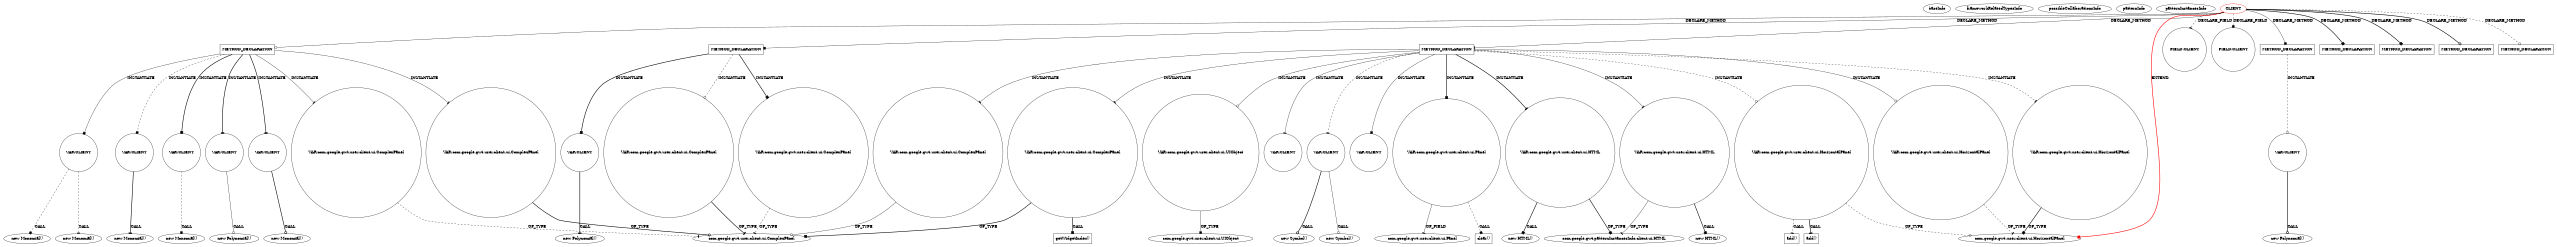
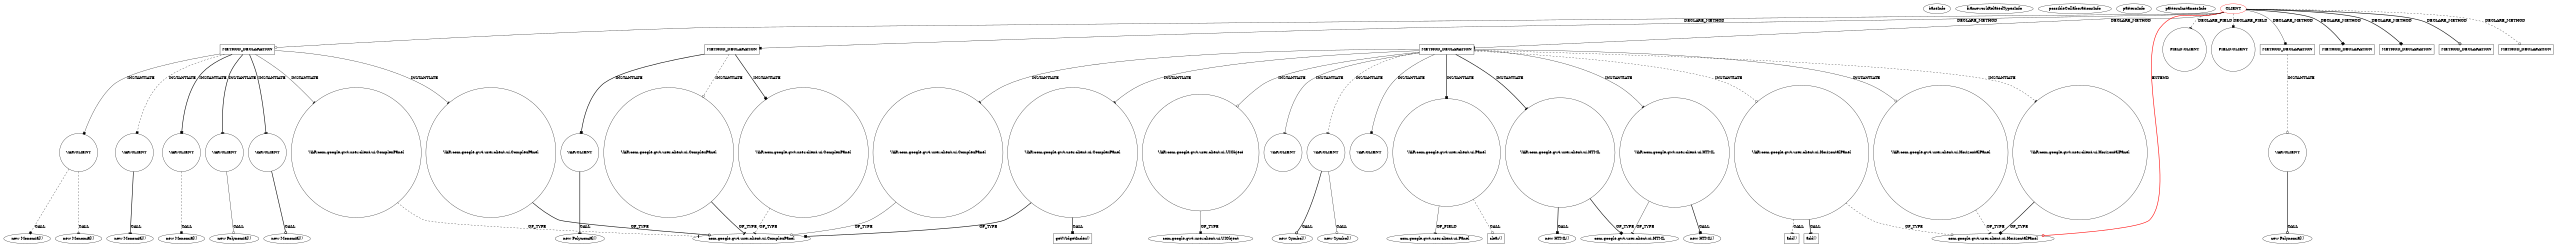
  digraph {
    node [isFrameworkType=false vertexType=VARIABLE_EXPRESION shape=circle]
    edge [arrowhead=tee style=bold]
    baseInfo [category=pattern graphId=752 isAnonymous=false possibleRelation=false isFrameworkType="" vertexType="" shape=""]
    frameworkRelatedTypesInfo [0="com.google.gwt.user.client.ui.HorizontalPanel" isFrameworkType="" vertexType="" shape=""]
    possibleCollaborationsInfo [isFrameworkType="" vertexType="" shape=""]
    patternInfo [frequency=2.0 patternRootClient=0 isFrameworkType="" vertexType="" shape=""]
    patternInstancesInfo [0="luxferrari-AlgebrApp~/luxferrari-AlgebrApp/AlgebrApp-master/AlgebrApp/src/org/luxferrari/algebrapp/client/Product.java~Product~3664" 1="luxferrari-AlgebrApp~/luxferrari-AlgebrApp/AlgebrApp-master/AlgebrApp/src/org/luxferrari/algebrapp/client/SubPolynomial.java~SubPolynomial~3660" isFrameworkType="" vertexType="" shape=""]
    n6 [label="new Monomial()" vertexType=CONSTRUCTOR_CALL shape=""]
    n7 [label="VAR:CLIENT"]
    n8 [label="new Monomial()" vertexType=CONSTRUCTOR_CALL shape=""]
    n9 [label=METHOD_DECLARATION shape=box vertexType=CLIENT_METHOD_DECLARATION]
    n10 [label="VAR:CLIENT"]
    n11 [label="VAR:CLIENT"]
    n12 [label="VAR:CLIENT"]
    n13 [label="VAR:CLIENT"]
    n14 [label="VAR:com.google.gwt.user.client.ui.ComplexPanel"]
    n15 [label="VAR:com.google.gwt.user.client.ui.ComplexPanel"]
    n16 [label="new Monomial()" vertexType=CONSTRUCTOR_CALL shape=""]
    n17 [label="new Monomial()" vertexType=CONSTRUCTOR_CALL shape=""]
    n18 [label="new Polynomial()" vertexType=CONSTRUCTOR_CALL shape=""]
    n19 [label="new Monomial()" vertexType=CONSTRUCTOR_CALL shape=""]
    n20 [label="com.google.gwt.user.client.ui.ComplexPanel" vertexType=FRAMEWORK_CLASS_TYPE shape=""]
    n21 [color=red label=CLIENT vertexType=ROOT_CLIENT_CLASS_DECLARATION shape=""]
    n22 [label=METHOD_DECLARATION shape=box vertexType=CLIENT_METHOD_DECLARATION]
    n23 [label="FIELD:CLIENT" vertexType=FIELD_DECLARATION]
    n24 [label="FIELD:CLIENT" vertexType=FIELD_DECLARATION]
    n25 [label="com.google.gwt.user.client.ui.HorizontalPanel" vertexType=FRAMEWORK_CLASS_TYPE shape=""]
    n26 [label=METHOD_DECLARATION shape=box vertexType=CLIENT_METHOD_DECLARATION]
    n27 [label=METHOD_DECLARATION shape=box vertexType=CLIENT_METHOD_DECLARATION]
    n28 [label=METHOD_DECLARATION shape=box vertexType=CLIENT_METHOD_DECLARATION]
    n29 [label=METHOD_DECLARATION shape=box vertexType=CLIENT_METHOD_DECLARATION]
    n30 [label=METHOD_DECLARATION shape=box vertexType=CLIENT_METHOD_DECLARATION]
    n31 [label=METHOD_DECLARATION shape=box vertexType=CLIENT_METHOD_DECLARATION]
    n32 [label="VAR:com.google.gwt.user.client.ui.UIObject"]
    n33 [label="VAR:CLIENT"]
    n34 [label="VAR:CLIENT"]
    n35 [label="VAR:CLIENT"]
    n36 [label="VAR:com.google.gwt.user.client.ui.Panel"]
    n37 [label="VAR:com.google.gwt.user.client.ui.HTML"]
    n38 [label="VAR:com.google.gwt.user.client.ui.ComplexPanel"]
    n39 [label="VAR:com.google.gwt.user.client.ui.HTML"]
    n40 [label="VAR:com.google.gwt.user.client.ui.ComplexPanel"]
    n41 [label="VAR:com.google.gwt.user.client.ui.HorizontalPanel"]
    n42 [label="VAR:com.google.gwt.user.client.ui.HorizontalPanel"]
    n43 [label="VAR:com.google.gwt.user.client.ui.HorizontalPanel"]
    n44 [label="VAR:CLIENT"]
    n45 [label="VAR:com.google.gwt.user.client.ui.ComplexPanel"]
    n46 [label="VAR:com.google.gwt.user.client.ui.ComplexPanel"]
    n47 [label="VAR:CLIENT"]
    n48 [label="com.google.gwt.user.client.ui.UIObject" vertexType=FRAMEWORK_CLASS_TYPE shape=""]
    n49 [label="new Symbol()" vertexType=CONSTRUCTOR_CALL shape=""]
    n50 [label="new Symbol()" vertexType=CONSTRUCTOR_CALL shape=""]
    n51 [label="com.google.gwt.user.client.ui.Panel" vertexType=FRAMEWORK_CLASS_TYPE shape=""]
    n52 [label="clear()" shape=box vertexType=INSIDE_CALL]
    n53 [label="new HTML()" vertexType=CONSTRUCTOR_CALL shape=""]
-   n54 [label="com.google.gwt.patternInstancesInfo.client.ui.HTML" vertexType=FRAMEWORK_CLASS_TYPE shape=""]
+   n54 [label="com.google.gwt.user.client.ui.HTML" vertexType=FRAMEWORK_CLASS_TYPE shape=""]
    n55 [label="getWidgetIndex()" shape=box vertexType=INSIDE_CALL]
    n56 [label="new HTML()" vertexType=CONSTRUCTOR_CALL shape=""]
    n57 [label="add()" shape=box vertexType=INSIDE_CALL]
    n58 [label="add()" shape=box vertexType=INSIDE_CALL]
    n59 [label="new Polynomial()" vertexType=CONSTRUCTOR_CALL shape=""]
    n60 [label="new Polynomial()" vertexType=CONSTRUCTOR_CALL shape=""]
    n7 -> n6 [arrowhead=box label=CALL style=dashed]
    n7 -> n8 [label=CALL style=dashed]
    n9 -> n7 [arrowhead=box label=INSTANTIATE style=solid]
    n9 -> n10 [arrowhead=box label=INSTANTIATE style=dashed]
    n9 -> n11 [arrowhead=box label=INSTANTIATE]
    n9 -> n12 [label=INSTANTIATE]
    n9 -> n13 [label=INSTANTIATE]
    n9 -> n14 [label=INSTANTIATE style=solid]
    n9 -> n15 [label=INSTANTIATE style=solid]
    n10 -> n16 [label=CALL]
    n11 -> n17 [arrowhead=box label=CALL style=dashed]
    n12 -> n18 [arrowhead=odot label=CALL style=solid]
    n13 -> n19 [arrowhead=odot label=CALL]
    n14 -> n20 [label=OF_TYPE style=dashed]
    n15 -> n20 [arrowhead=odot label=OF_TYPE]
    n21 -> n9 [arrowhead=odot label=DECLARE_METHOD style=solid]
    n21 -> n22 [label=DECLARE_METHOD style=solid]
    n21 -> n23 [label=DECLARE_FIELD style=dashed]
    n21 -> n24 [arrowhead=box label=DECLARE_FIELD style=dashed]
-   n21 -> n25 [arrowhead=box color=red label=EXTEND]
+   n21 -> n25 [arrowhead=odot color=red label=EXTEND]
    n21 -> n26 [arrowhead=box label=DECLARE_METHOD style=solid]
    n21 -> n27 [arrowhead=box label=DECLARE_METHOD style=solid]
    n21 -> n28 [arrowhead=box label=DECLARE_METHOD]
    n21 -> n29 [arrowhead=box label=DECLARE_METHOD]
    n21 -> n30 [arrowhead=odot label=DECLARE_METHOD]
    n21 -> n31 [arrowhead=odot label=DECLARE_METHOD style=dashed]
    n22 -> n32 [arrowhead=odot label=INSTANTIATE style=solid]
    n22 -> n33 [label=INSTANTIATE style=solid]
    n22 -> n34 [label=INSTANTIATE style=dashed]
    n22 -> n35 [arrowhead=box label=INSTANTIATE style=solid]
    n22 -> n36 [arrowhead=box label=INSTANTIATE]
    n22 -> n37 [label=INSTANTIATE]
    n22 -> n38 [label=INSTANTIATE style=solid]
    n22 -> n39 [label=INSTANTIATE style=solid]
    n22 -> n40 [label=INSTANTIATE style=solid]
    n22 -> n41 [arrowhead=odot label=INSTANTIATE style=dashed]
    n22 -> n42 [arrowhead=odot label=INSTANTIATE style=solid]
    n22 -> n43 [label=INSTANTIATE style=dashed]
    n26 -> n44 [arrowhead=odot label=INSTANTIATE style=dashed]
    n27 -> n45 [arrowhead=odot label=INSTANTIATE style=dashed]
    n27 -> n46 [arrowhead=box label=INSTANTIATE]
    n27 -> n47 [arrowhead=box label=INSTANTIATE]
    n32 -> n48 [arrowhead=box label=OF_TYPE style=solid]
    n34 -> n49 [arrowhead=odot label=CALL]
    n34 -> n50 [arrowhead=odot label=CALL style=solid]
    n36 -> n51 [label=OF_FIELD style=solid]
-   n36 -> n52 [arrowhead=box label=CALL style=dashed]
+   n36 -> n52 [arrowhead=odot label=CALL style=dashed]
    n37 -> n53 [arrowhead=box label=CALL]
    n37 -> n54 [arrowhead=box label=OF_TYPE]
    n38 -> n20 [arrowhead=box label=OF_TYPE]
    n38 -> n55 [arrowhead=box label=CALL]
    n39 -> n54 [label=OF_TYPE style=solid]
    n39 -> n56 [arrowhead=box label=CALL]
    n40 -> n20 [arrowhead=odot label=OF_TYPE style=solid]
    n41 -> n25 [arrowhead=odot label=OF_TYPE style=dashed]
    n41 -> n57 [label=CALL style=dashed]
    n41 -> n58 [label=CALL]
    n42 -> n25 [label=OF_TYPE style=dashed]
    n43 -> n25 [arrowhead=box label=OF_TYPE]
    n44 -> n59 [arrowhead=odot label=CALL]
    n45 -> n20 [label=OF_TYPE]
    n46 -> n20 [label=OF_TYPE style=dashed]
    n47 -> n60 [label=CALL]
  }
